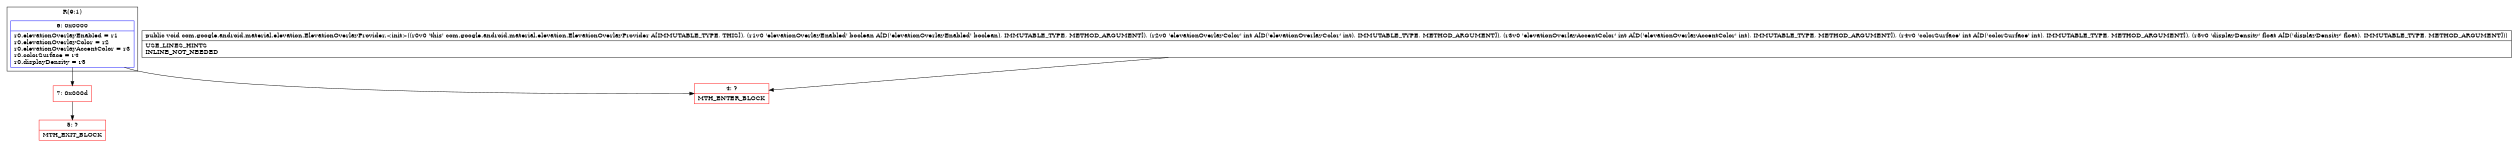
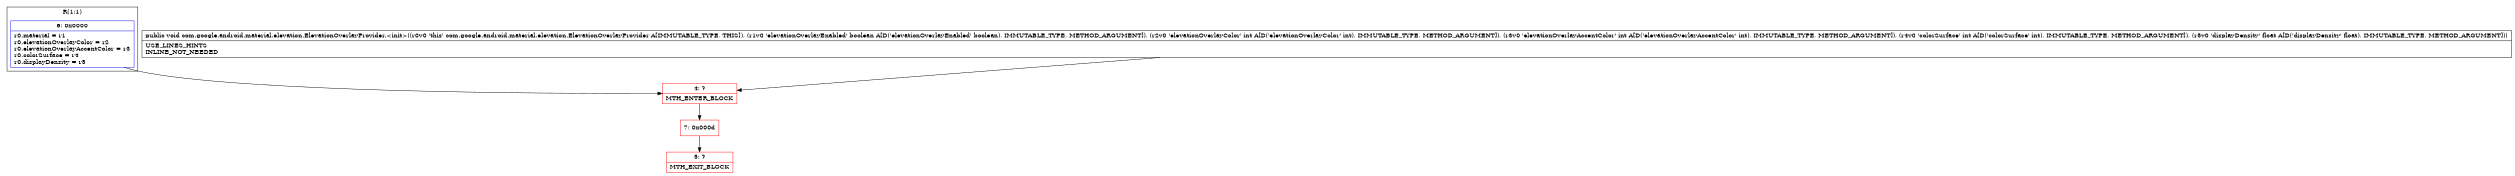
  digraph {
    node [color=red shape=record]
-   n1 [color=blue label="{6\:\ 0x0000|r0.elevationOverlayEnabled = r1\lr0.elevationOverlayColor = r2\lr0.elevationOverlayAccentColor = r3\lr0.colorSurface = r4\lr0.displayDensity = r5\l}"]
+   n1 [color=blue label="{6\:\ 0x0000|r0.material = r1\lr0.elevationOverlayColor = r2\lr0.elevationOverlayAccentColor = r3\lr0.colorSurface = r4\lr0.displayDensity = r5\l}"]
    n2 [label="{7\:\ 0x000d}"]
    n3 [label="{4\:\ ?|MTH_ENTER_BLOCK\l}"]
    n4 [label="{5\:\ ?|MTH_EXIT_BLOCK\l}"]
    n5 [label="{public void com.google.android.material.elevation.ElevationOverlayProvider.\<init\>((r0v0 'this' com.google.android.material.elevation.ElevationOverlayProvider A[IMMUTABLE_TYPE, THIS]), (r1v0 'elevationOverlayEnabled' boolean A[D('elevationOverlayEnabled' boolean), IMMUTABLE_TYPE, METHOD_ARGUMENT]), (r2v0 'elevationOverlayColor' int A[D('elevationOverlayColor' int), IMMUTABLE_TYPE, METHOD_ARGUMENT]), (r3v0 'elevationOverlayAccentColor' int A[D('elevationOverlayAccentColor' int), IMMUTABLE_TYPE, METHOD_ARGUMENT]), (r4v0 'colorSurface' int A[D('colorSurface' int), IMMUTABLE_TYPE, METHOD_ARGUMENT]), (r5v0 'displayDensity' float A[D('displayDensity' float), IMMUTABLE_TYPE, METHOD_ARGUMENT]))  | USE_LINES_HINTS\lINLINE_NOT_NEEDED\l}" color=""]
    subgraph cluster_1 {
-     label="R(9:1)"
+     label="R(1:1)"
      n1
    }
-   n1 -> n2
+   n3 -> n2
    n1 -> n3
    n2 -> n4
    n5 -> n3
  }
